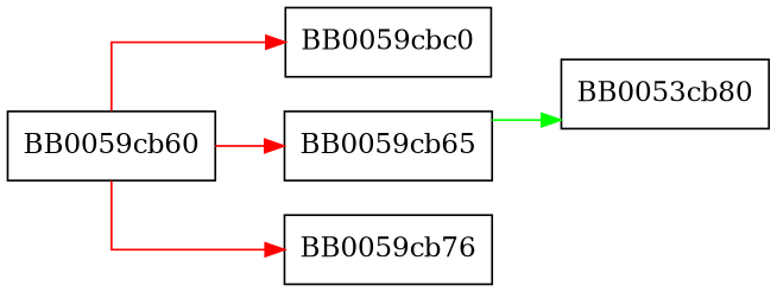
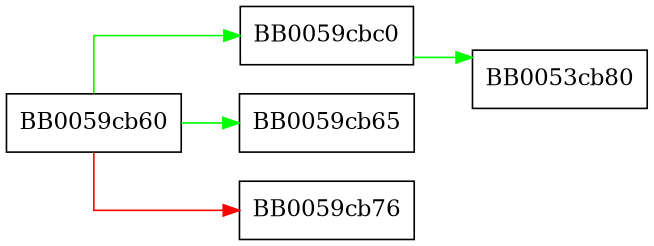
  digraph {
    rankdir=LR
    splines=ortho
    node [shape=box]
    edge [color=green]
    BB0059cb60
    BB0059cbc0
    BB0059cb65
    BB0059cb76
    n5 [label=BB0053cb80]
-   BB0059cb60 -> BB0059cbc0 [color=red]
-   BB0059cb60 -> BB0059cb65 [color=red]
+   BB0059cb60 -> BB0059cbc0
+   BB0059cb60 -> BB0059cb65
    BB0059cb60 -> BB0059cb76 [color=red]
-   BB0059cb65 -> n5
+   BB0059cbc0 -> n5
  }
